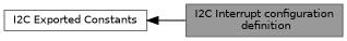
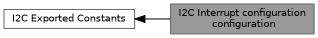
  digraph {
    rankdir=LR
    node [fontname=Helvetica fontsize=10 shape=box style=filled]
    n1 [color=grey40 fillcolor=white height=0.2 label="I2C Exported Constants" width=0.4]
-   n2 [color=gray40 fillcolor=grey60 fontcolor=black height=0.2 label="I2C Interrupt configuration\l definition" width=0.4]
+   n2 [color=gray40 fillcolor=grey60 fontcolor=black height=0.2 label="I2C Interrupt configuration\l configuration" width=0.4]
    n1 -> n2 [dir=back fontname=Helvetica fontsize=10 labelfontname=Helvetica labelfontsize=10 shape=plaintext style=solid]
  }
